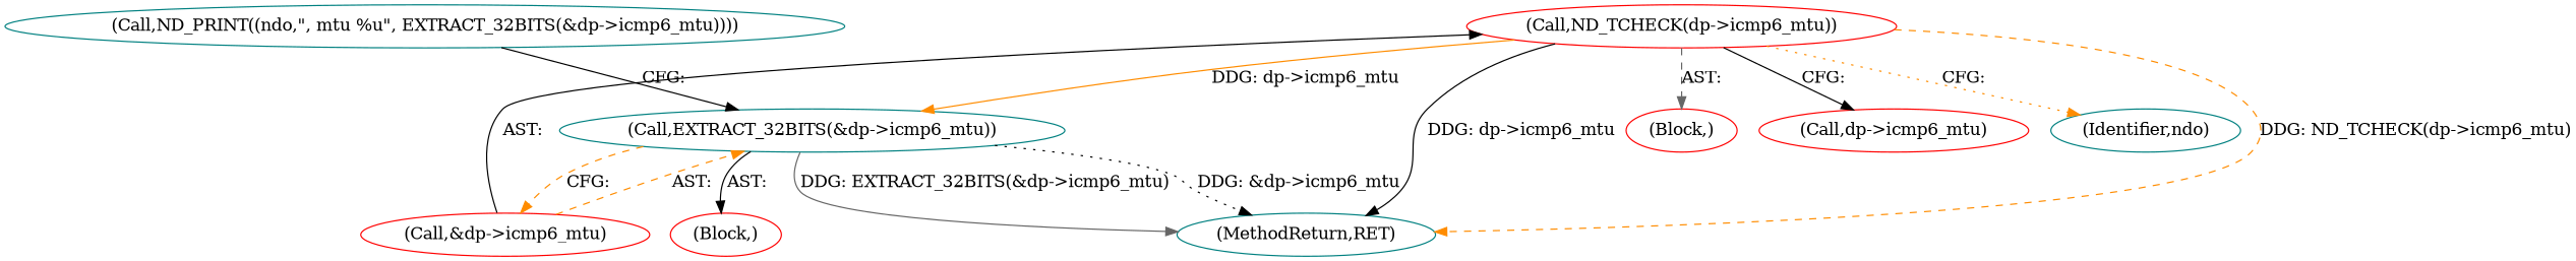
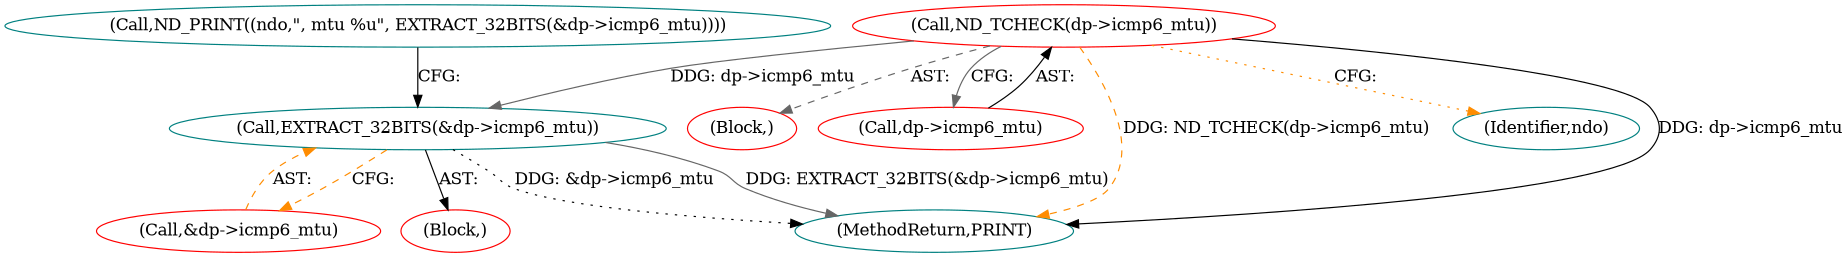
  digraph {
    node [color=red]
    edge [color=darkorange style=solid]
    n1 [label="(Call,ND_TCHECK(dp->icmp6_mtu))"]
    n2 [color=teal label="(Call,EXTRACT_32BITS(&dp->icmp6_mtu))"]
    n3 [label="(Block,)"]
    n4 [label="(Call,dp->icmp6_mtu)"]
-   n5 [color=teal label="(MethodReturn,RET)"]
+   n5 [color=teal label="(MethodReturn,PRINT)"]
    n6 [color=teal label="(Identifier,ndo)"]
    n7 [label="(Call,&dp->icmp6_mtu)"]
    n8 [label="(Block,)"]
    n9 [color=teal label="(Call,ND_PRINT((ndo,\", mtu %u\", EXTRACT_32BITS(&dp->icmp6_mtu))))"]
-   n1 -> n2 [label="DDG: dp->icmp6_mtu"]
+   n1 -> n2 [color=gray40 label="DDG: dp->icmp6_mtu"]
    n1 -> n3 [color=gray40 label="AST: " style=dashed]
-   n1 -> n4 [color=black label="CFG: "]
+   n1 -> n4 [color=gray40 label="CFG: "]
    n1 -> n5 [label="DDG: ND_TCHECK(dp->icmp6_mtu)" style=dashed]
    n1 -> n5 [color=black label="DDG: dp->icmp6_mtu"]
    n1 -> n6 [label="CFG: " style=dotted]
    n2 -> n5 [color=gray40 label="DDG: EXTRACT_32BITS(&dp->icmp6_mtu)"]
    n2 -> n5 [color=black label="DDG: &dp->icmp6_mtu" style=dotted]
    n2 -> n7 [label="CFG: " style=dashed]
    n2 -> n8 [color=black label="AST: "]
-   n7 -> n1 [color=black label="AST: "]
+   n4 -> n1 [color=black label="AST: "]
    n7 -> n2 [label="AST: " style=dashed]
    n9 -> n2 [color=black label="CFG: "]
  }
